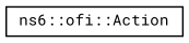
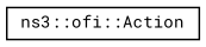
  digraph {
    rankdir=LR
    fontname="Roboto Mono"
-   n1 [color=black fillcolor=white fontname="Roboto Mono" fontsize=10 height=0.2 label="ns6::ofi::Action" shape=record style=filled width=0.4]
+   n1 [color=black fillcolor=white fontname="Roboto Mono" fontsize=10 height=0.2 label="ns3::ofi::Action" shape=record style=filled width=0.4]
  }
